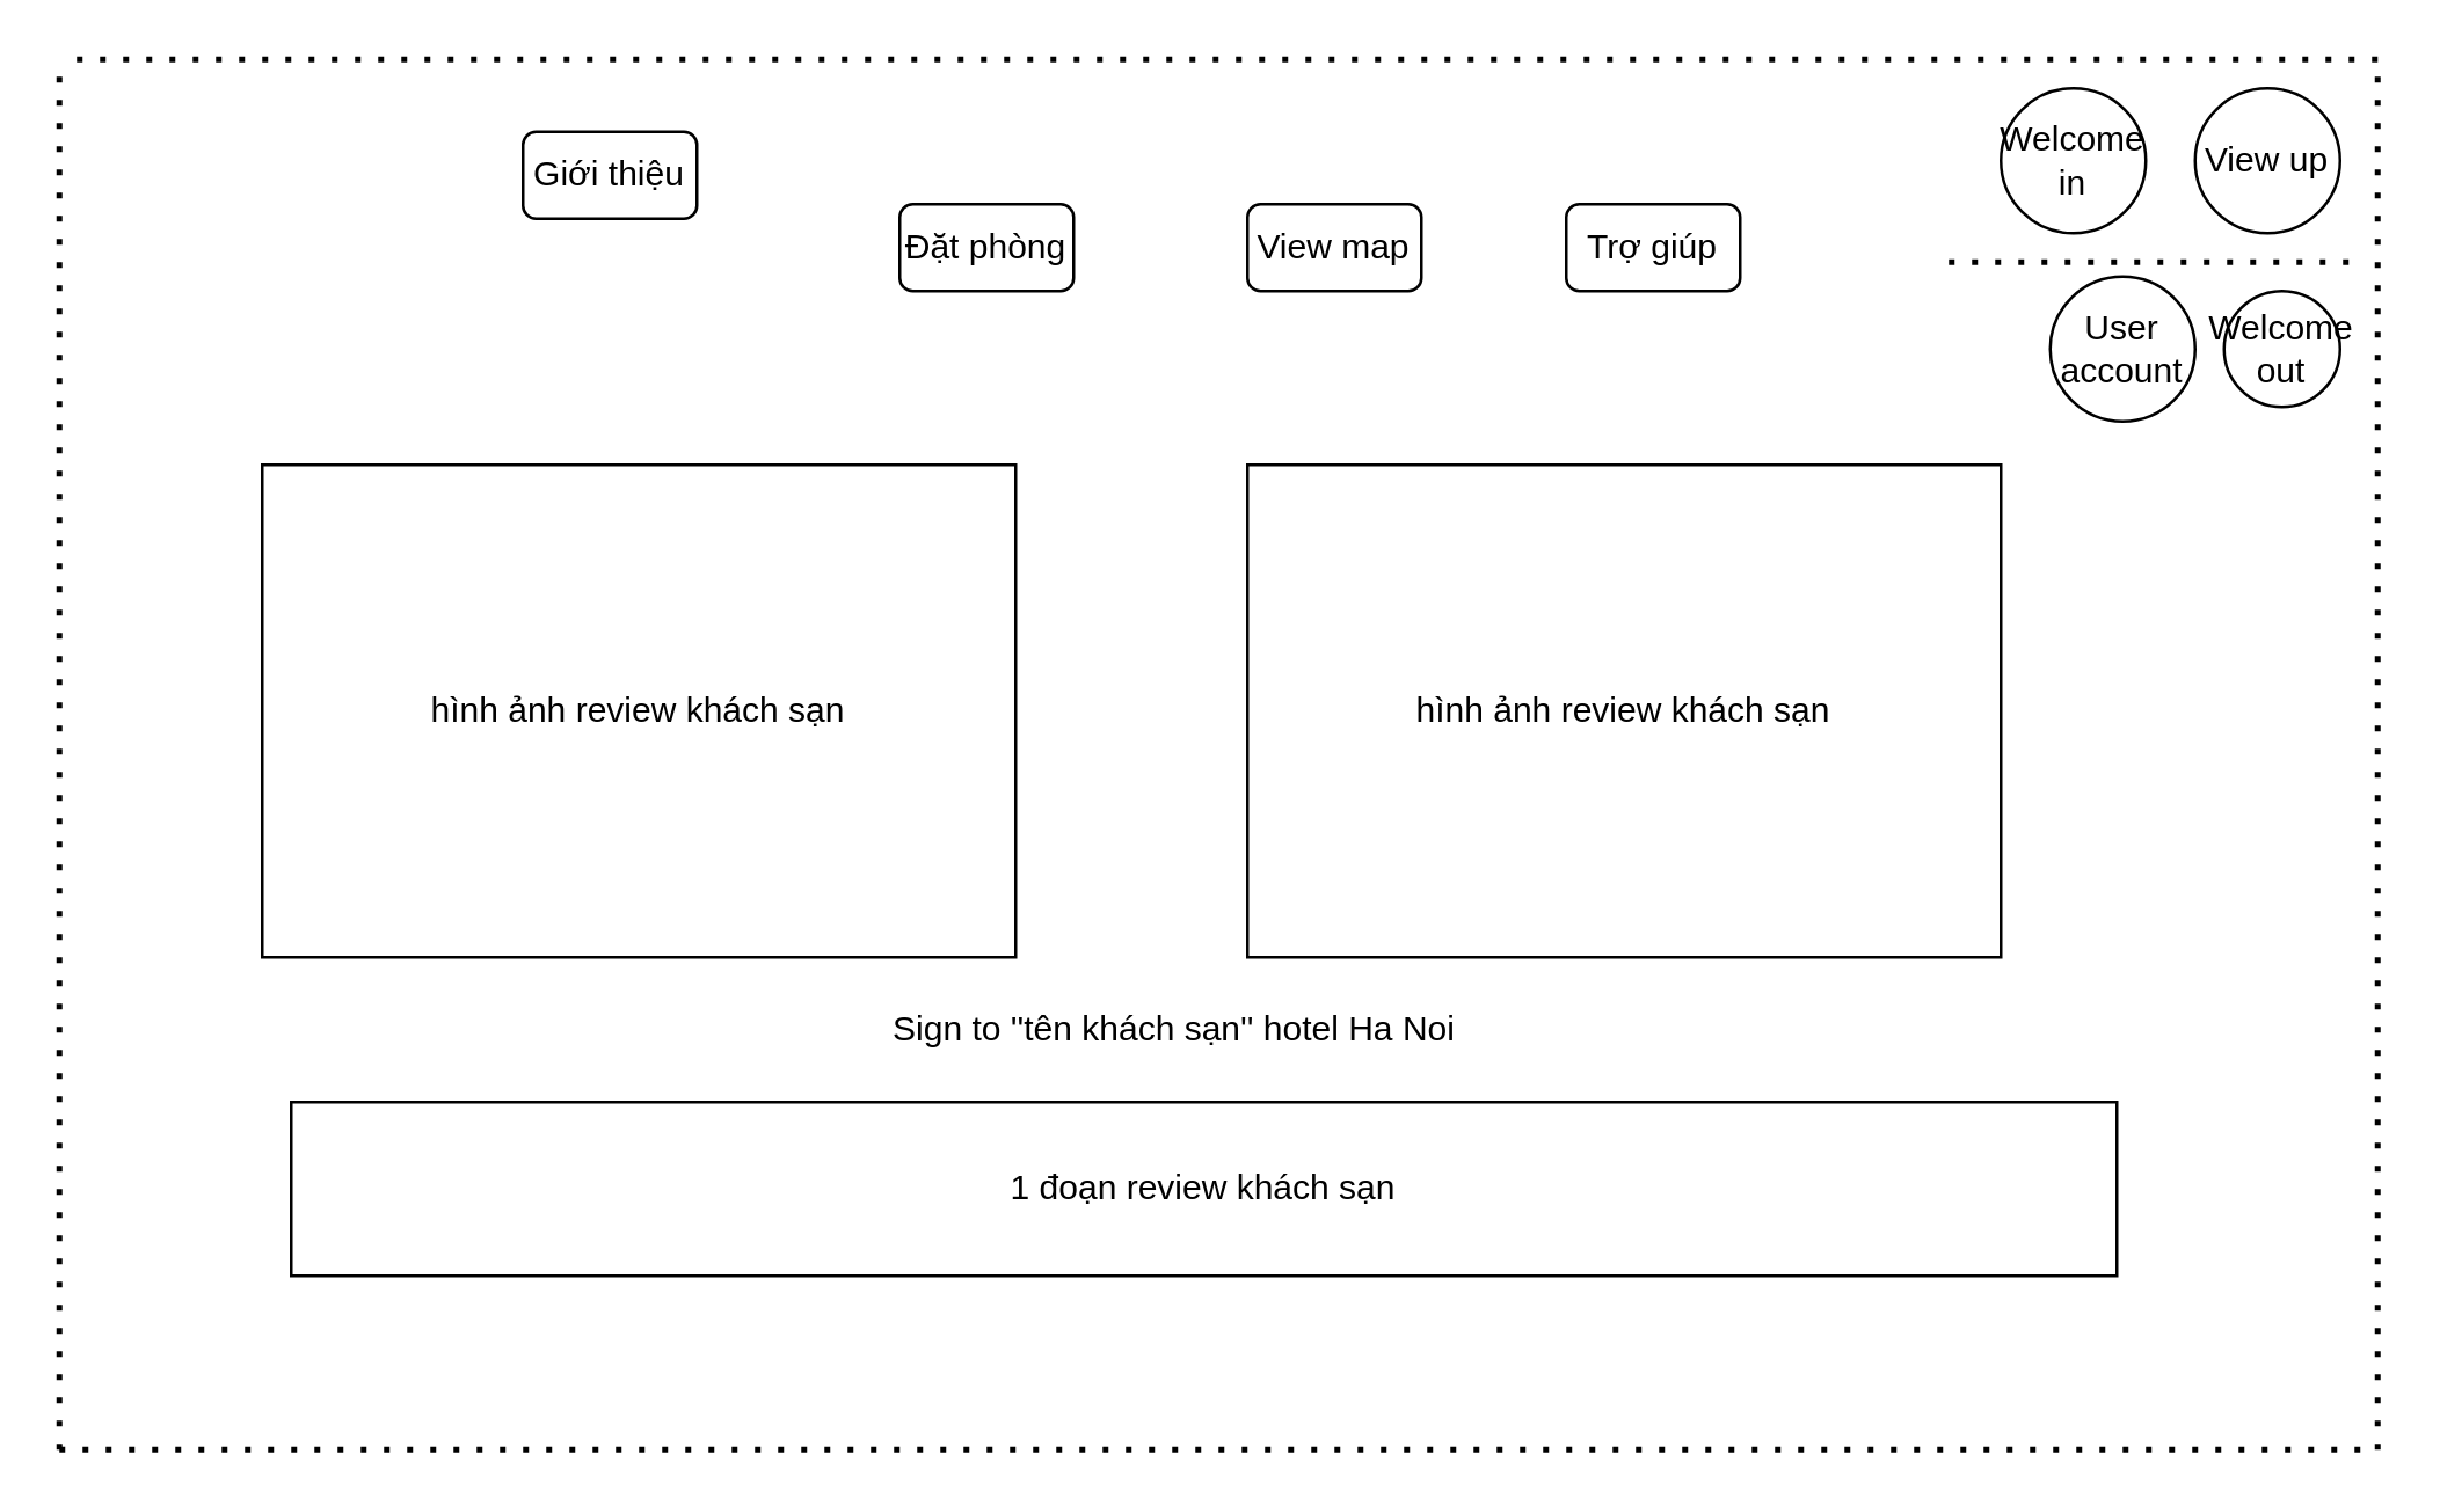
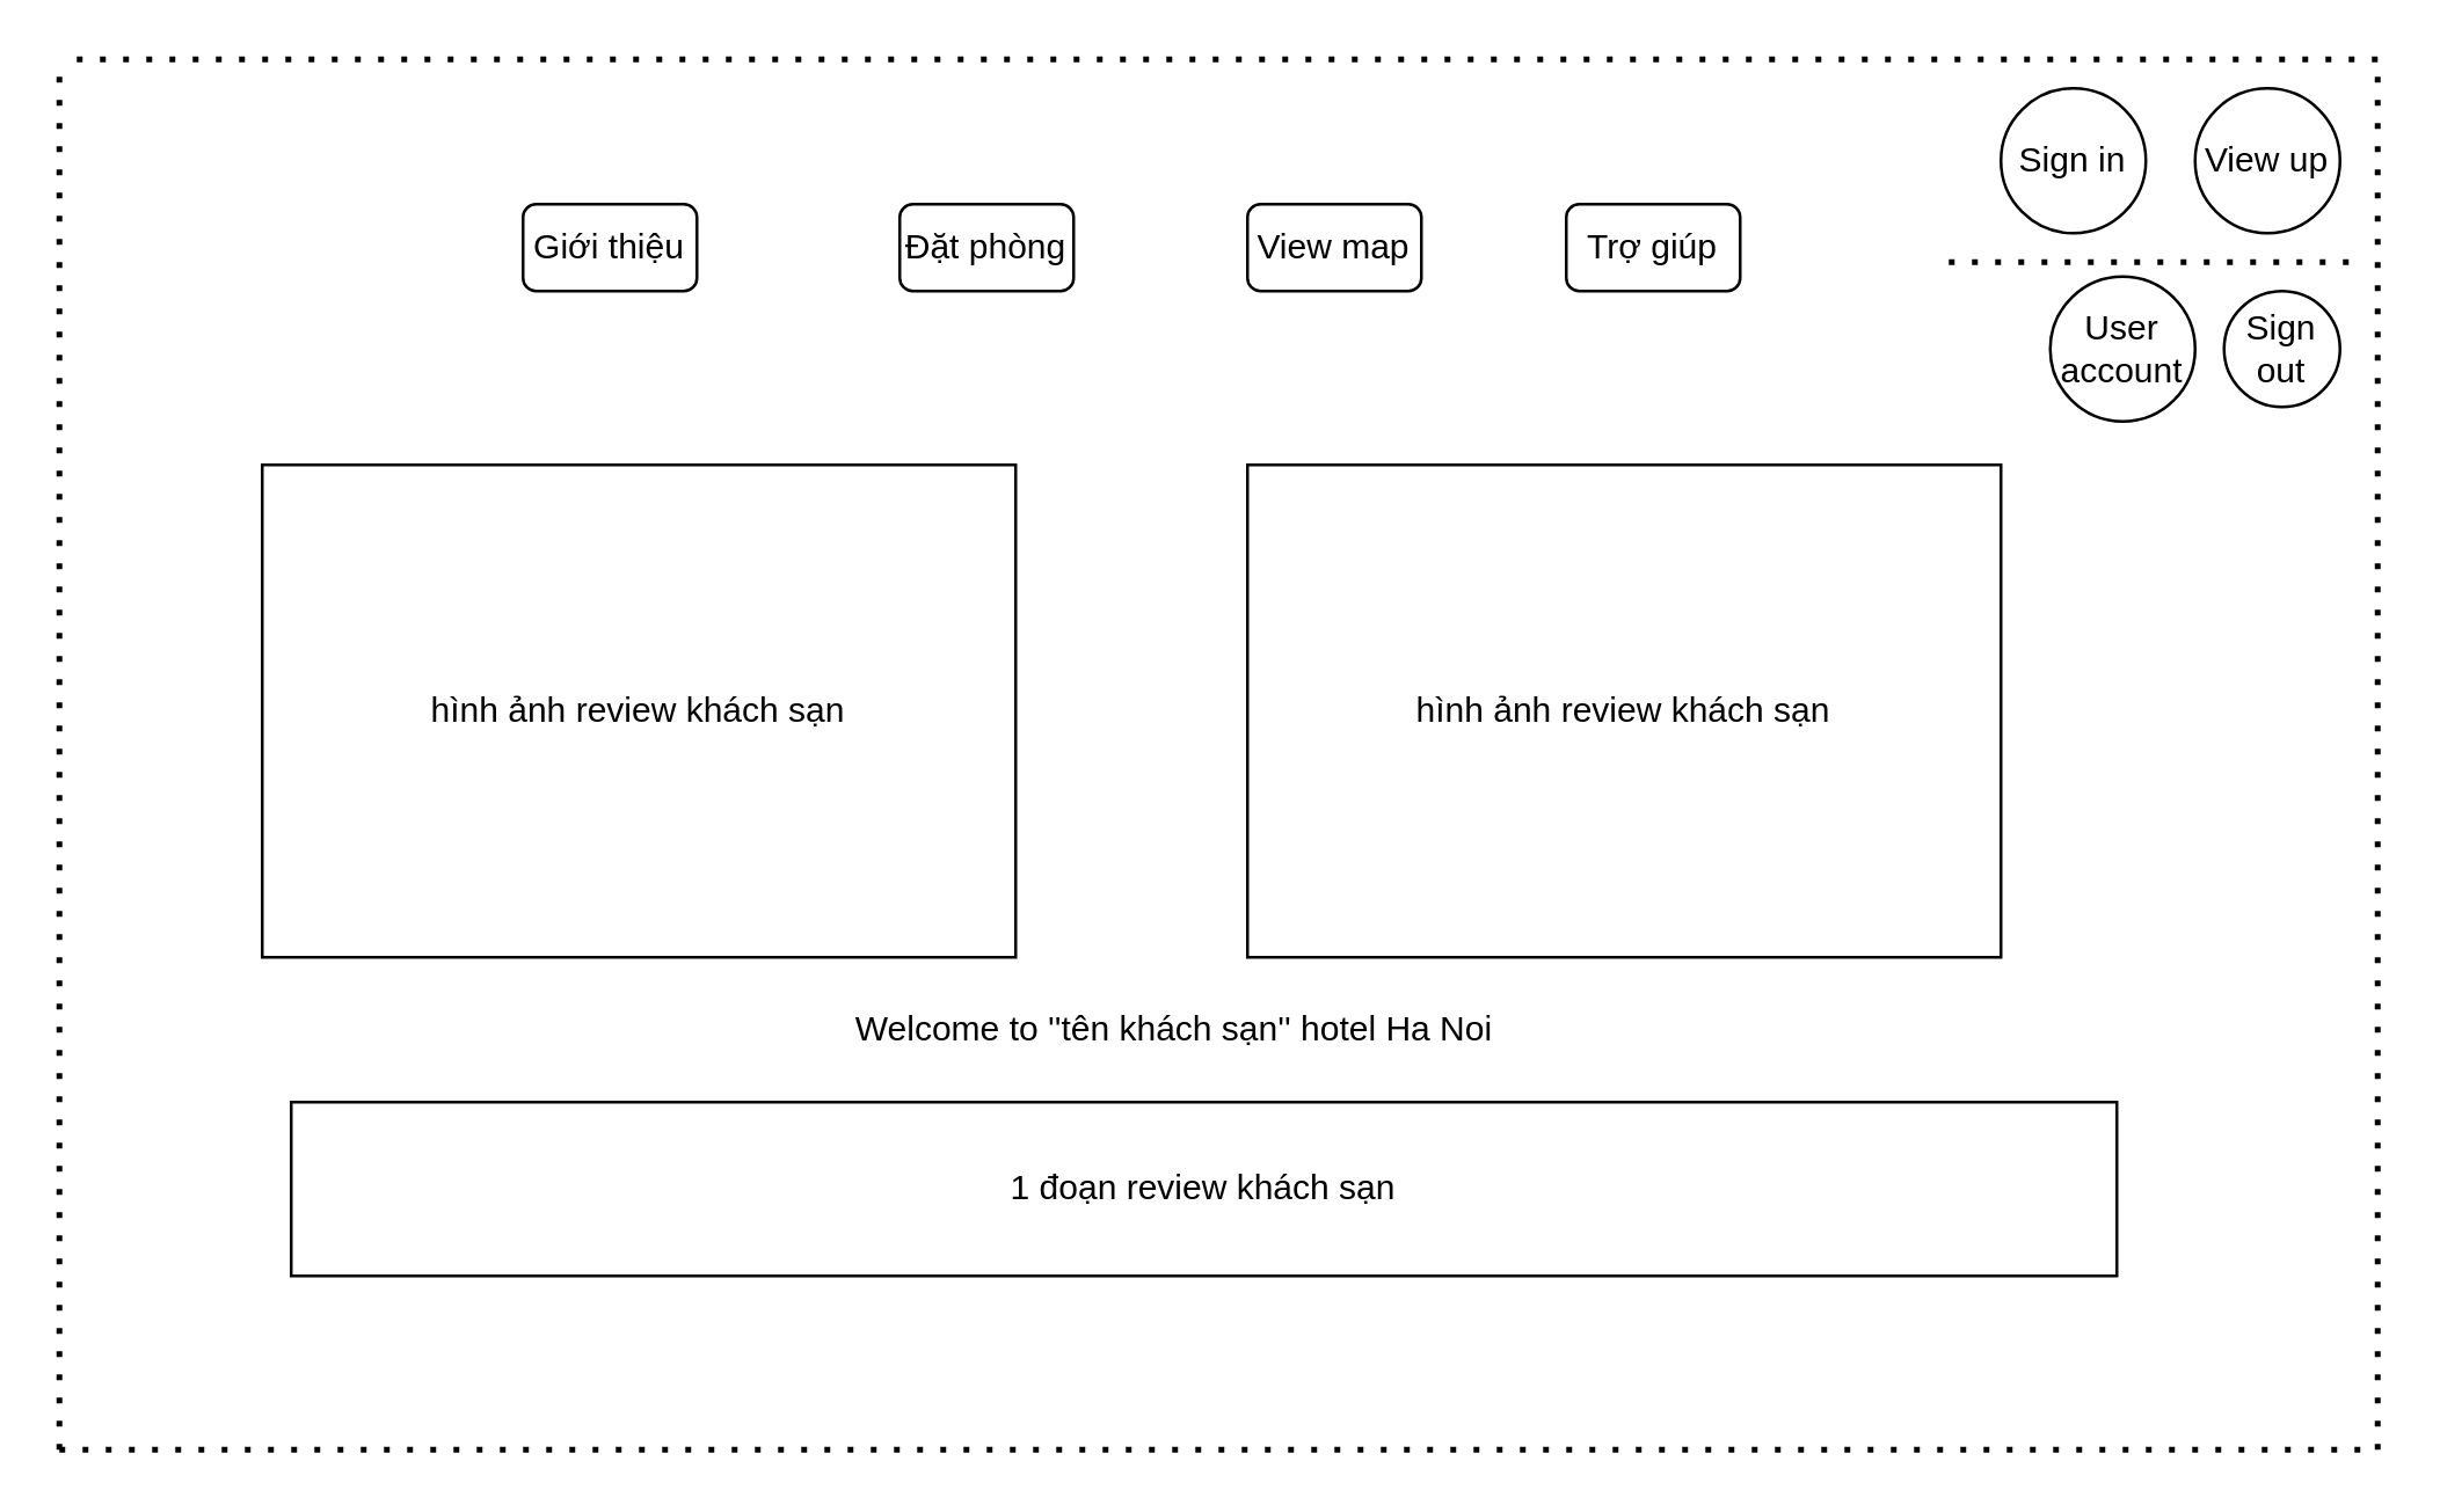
  <mxCell id="0" />
  <mxCell id="1" parent="0" />
- <mxCell id="2" value="Giới thiệu" style="rounded=1;whiteSpace=wrap;html=1;" parent="1" vertex="1"><mxGeometry x="180" y="45" width="60" height="30" as="geometry" /></mxCell>
+ <mxCell id="2" value="Giới thiệu" style="rounded=1;whiteSpace=wrap;html=1;" parent="1" vertex="1"><mxGeometry x="180" y="70" width="60" height="30" as="geometry" /></mxCell>
  <mxCell id="3" value="Đặt phòng" style="rounded=1;whiteSpace=wrap;html=1;" parent="1" vertex="1"><mxGeometry x="310" y="70" width="60" height="30" as="geometry" /></mxCell>
- <mxCell id="4" value="Welcome in" style="ellipse;whiteSpace=wrap;html=1;aspect=fixed;" parent="1" vertex="1"><mxGeometry x="690" y="30" width="50" height="50" as="geometry" /></mxCell>
+ <mxCell id="4" value="Sign in" style="ellipse;whiteSpace=wrap;html=1;aspect=fixed;" parent="1" vertex="1"><mxGeometry x="690" y="30" width="50" height="50" as="geometry" /></mxCell>
  <mxCell id="5" value="View up" style="ellipse;whiteSpace=wrap;html=1;aspect=fixed;" parent="1" vertex="1"><mxGeometry x="757" y="30" width="50" height="50" as="geometry" /></mxCell>
  <mxCell id="6" value="" style="endArrow=none;dashed=1;html=1;dashPattern=1 3;strokeWidth=2;rounded=0;" parent="1" edge="1"><mxGeometry width="50" height="50" relative="1" as="geometry"><mxPoint x="20" y="500" as="sourcePoint" /><mxPoint x="20" y="20" as="targetPoint" /></mxGeometry></mxCell>
  <mxCell id="7" value="" style="endArrow=none;dashed=1;html=1;dashPattern=1 3;strokeWidth=2;rounded=0;" parent="1" edge="1"><mxGeometry width="50" height="50" relative="1" as="geometry"><mxPoint x="820" y="20" as="sourcePoint" /><mxPoint x="20" y="20" as="targetPoint" /></mxGeometry></mxCell>
  <mxCell id="8" value="" style="endArrow=none;dashed=1;html=1;dashPattern=1 3;strokeWidth=2;rounded=0;" parent="1" edge="1"><mxGeometry width="50" height="50" relative="1" as="geometry"><mxPoint x="20" y="500" as="sourcePoint" /><mxPoint x="820" y="500" as="targetPoint" /></mxGeometry></mxCell>
  <mxCell id="9" value="" style="endArrow=none;dashed=1;html=1;dashPattern=1 3;strokeWidth=2;rounded=0;" parent="1" edge="1"><mxGeometry width="50" height="50" relative="1" as="geometry"><mxPoint x="820" y="500" as="sourcePoint" /><mxPoint x="820" y="20" as="targetPoint" /></mxGeometry></mxCell>
  <mxCell id="10" value="hình ảnh review khách sạn" style="rounded=0;whiteSpace=wrap;html=1;" parent="1" vertex="1"><mxGeometry x="90" y="160" width="260" height="170" as="geometry" /></mxCell>
  <mxCell id="11" value="hình ảnh review khách sạn" style="rounded=0;whiteSpace=wrap;html=1;" parent="1" vertex="1"><mxGeometry x="430" y="160" width="260" height="170" as="geometry" /></mxCell>
  <mxCell id="12" value="" style="rounded=0;whiteSpace=wrap;html=1;" parent="1" vertex="1"><mxGeometry x="100" y="380" width="630" height="60" as="geometry" /></mxCell>
  <mxCell id="13" value="1 đoạn review khách sạn" style="text;html=1;strokeColor=none;fillColor=none;align=center;verticalAlign=middle;whiteSpace=wrap;rounded=0;" parent="1" vertex="1"><mxGeometry x="120" y="395" width="590" height="30" as="geometry" /></mxCell>
- <mxCell id="14" value="Sign to ''tên khách sạn'' hotel Ha Noi" style="text;html=1;strokeColor=none;fillColor=none;align=center;verticalAlign=middle;whiteSpace=wrap;rounded=0;" parent="1" vertex="1"><mxGeometry x="220" y="340" width="370" height="30" as="geometry" /></mxCell>
+ <mxCell id="14" value="Welcome to ''tên khách sạn'' hotel Ha Noi" style="text;html=1;strokeColor=none;fillColor=none;align=center;verticalAlign=middle;whiteSpace=wrap;rounded=0;" parent="1" vertex="1"><mxGeometry x="220" y="340" width="370" height="30" as="geometry" /></mxCell>
  <mxCell id="15" value="" style="endArrow=none;dashed=1;html=1;dashPattern=1 3;strokeWidth=2;rounded=0;fontSize=15;" parent="1" edge="1"><mxGeometry width="50" height="50" relative="1" as="geometry"><mxPoint x="810" y="90" as="sourcePoint" /><mxPoint x="670" y="90" as="targetPoint" /></mxGeometry></mxCell>
  <mxCell id="16" value="User account" style="ellipse;whiteSpace=wrap;html=1;aspect=fixed;fontSize=12;" parent="1" vertex="1"><mxGeometry x="707" y="95" width="50" height="50" as="geometry" /></mxCell>
- <mxCell id="17" value="Welcome out" style="ellipse;whiteSpace=wrap;html=1;aspect=fixed;fontSize=12;" parent="1" vertex="1"><mxGeometry x="767" y="100" width="40" height="40" as="geometry" /></mxCell>
+ <mxCell id="17" value="Sign out" style="ellipse;whiteSpace=wrap;html=1;aspect=fixed;fontSize=12;" parent="1" vertex="1"><mxGeometry x="767" y="100" width="40" height="40" as="geometry" /></mxCell>
  <mxCell id="18" value="View map" style="rounded=1;whiteSpace=wrap;html=1;" vertex="1" parent="1"><mxGeometry x="430" y="70" width="60" height="30" as="geometry" /></mxCell>
  <mxCell id="19" value="Trợ giúp" style="rounded=1;whiteSpace=wrap;html=1;" vertex="1" parent="1"><mxGeometry x="540" y="70" width="60" height="30" as="geometry" /></mxCell>
